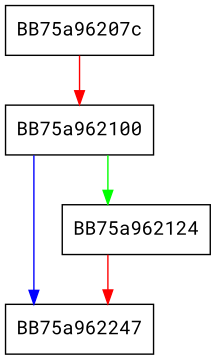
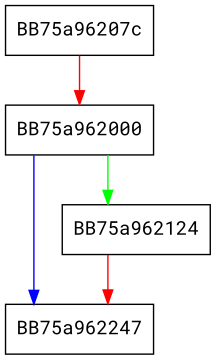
  digraph {
    fontname="Roboto Mono"
    splines=ortho
    node [fontname="Roboto Mono" shape=box]
    edge [color=red fontname="Roboto Mono"]
    BB75a96207c
-   BB75a962100
+   BB75a962100 [label=BB75a962000]
    n3 [label=BB75a962247]
    BB75a962124
    BB75a96207c -> BB75a962100
    BB75a962100 -> n3 [color=blue]
    BB75a962100 -> BB75a962124 [color=green]
    BB75a962124 -> n3
  }
